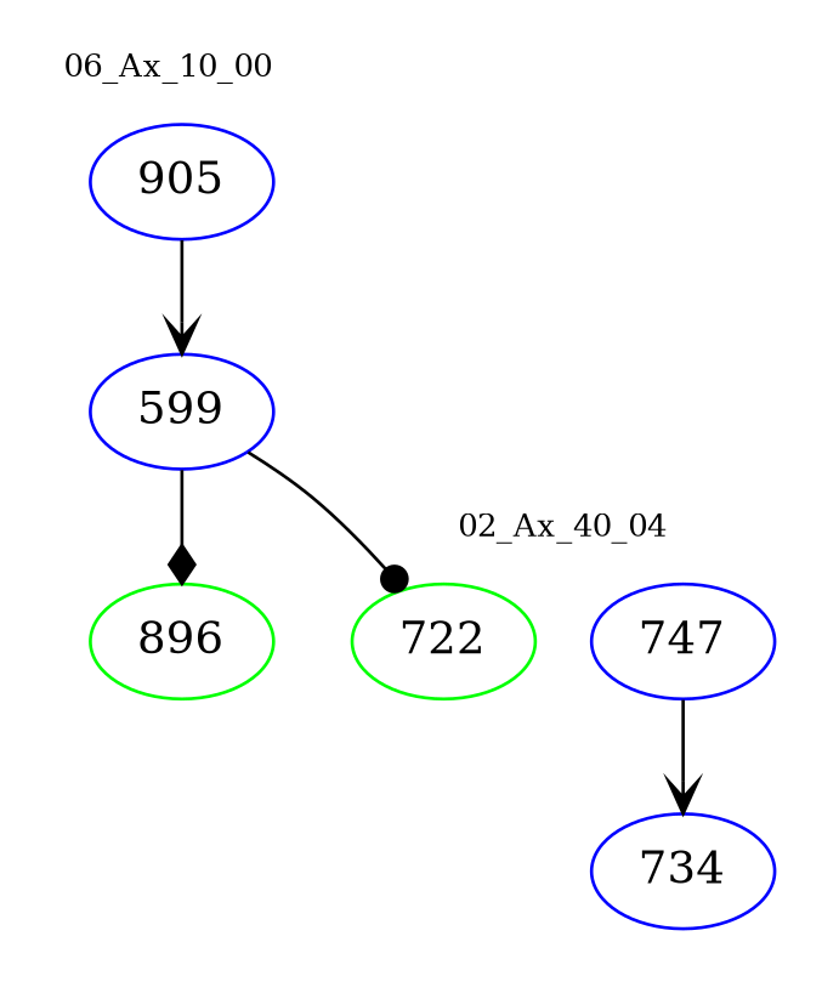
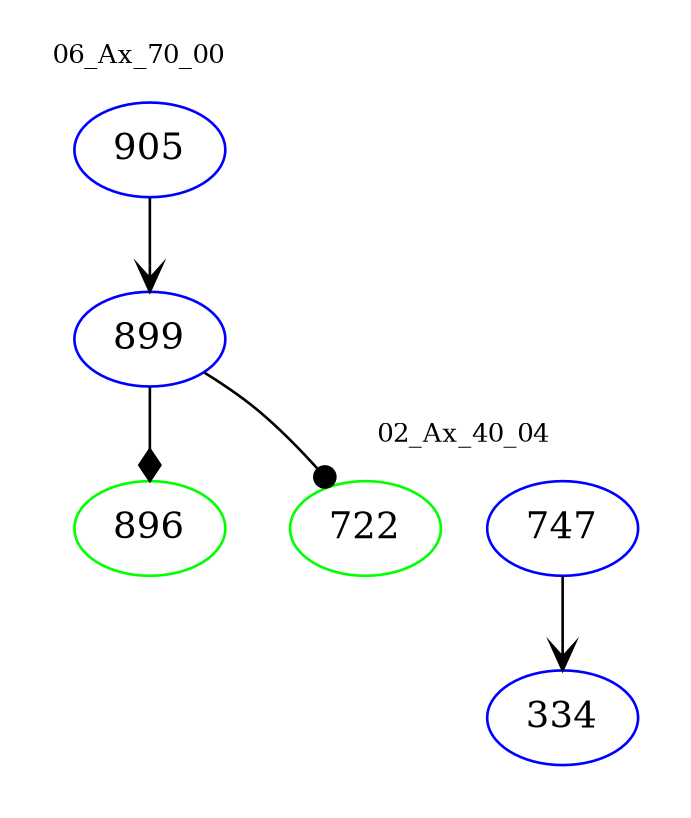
  digraph {
    fontname="DejaVu Serif"
    node [color=blue fontname="DejaVu Serif"]
    edge [arrowhead=vee color=black fontname="DejaVu Serif"]
    n1 [label=747]
-   n2 [label=734]
+   n2 [label=334]
    n3 [color=green label=722]
    n4 [label=905]
-   n5 [label=599]
+   n5 [label=899]
    n6 [color=green label=896]
    subgraph cluster_1 {
      color=white
      fontsize=10
      label="02_Ax_40_04"
      n1
      n2
      n3
    }
    subgraph cluster_2 {
      color=white
      fontsize=10
-     label="06_Ax_10_00"
+     label="06_Ax_70_00"
      n4
      n5
      n6
    }
    n1 -> n2
    n4 -> n5
    n5 -> n3 [arrowhead=dot]
    n5 -> n6 [arrowhead=diamond]
  }
